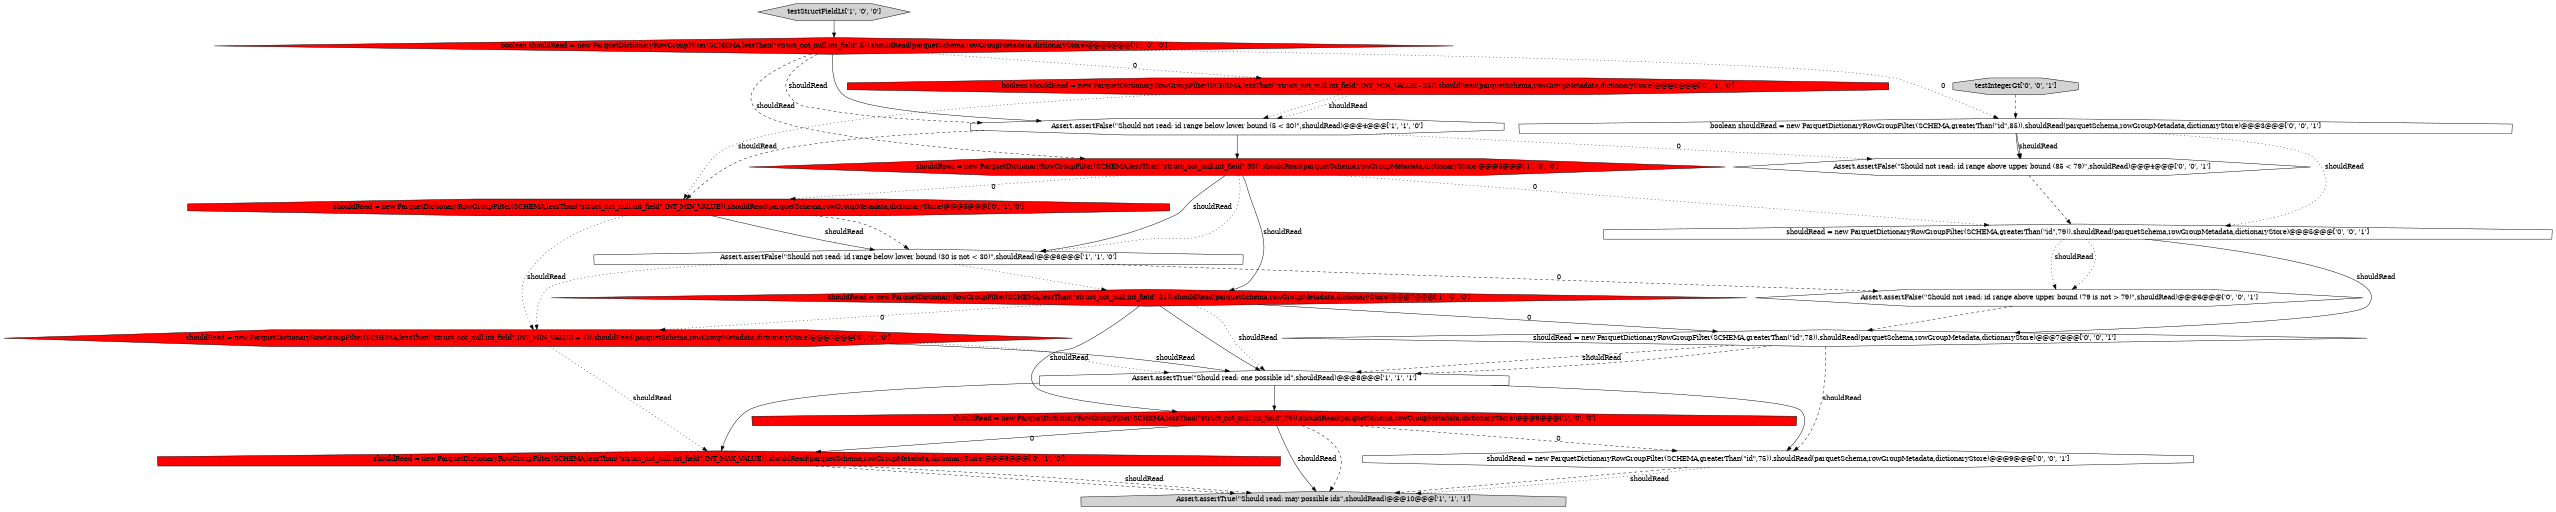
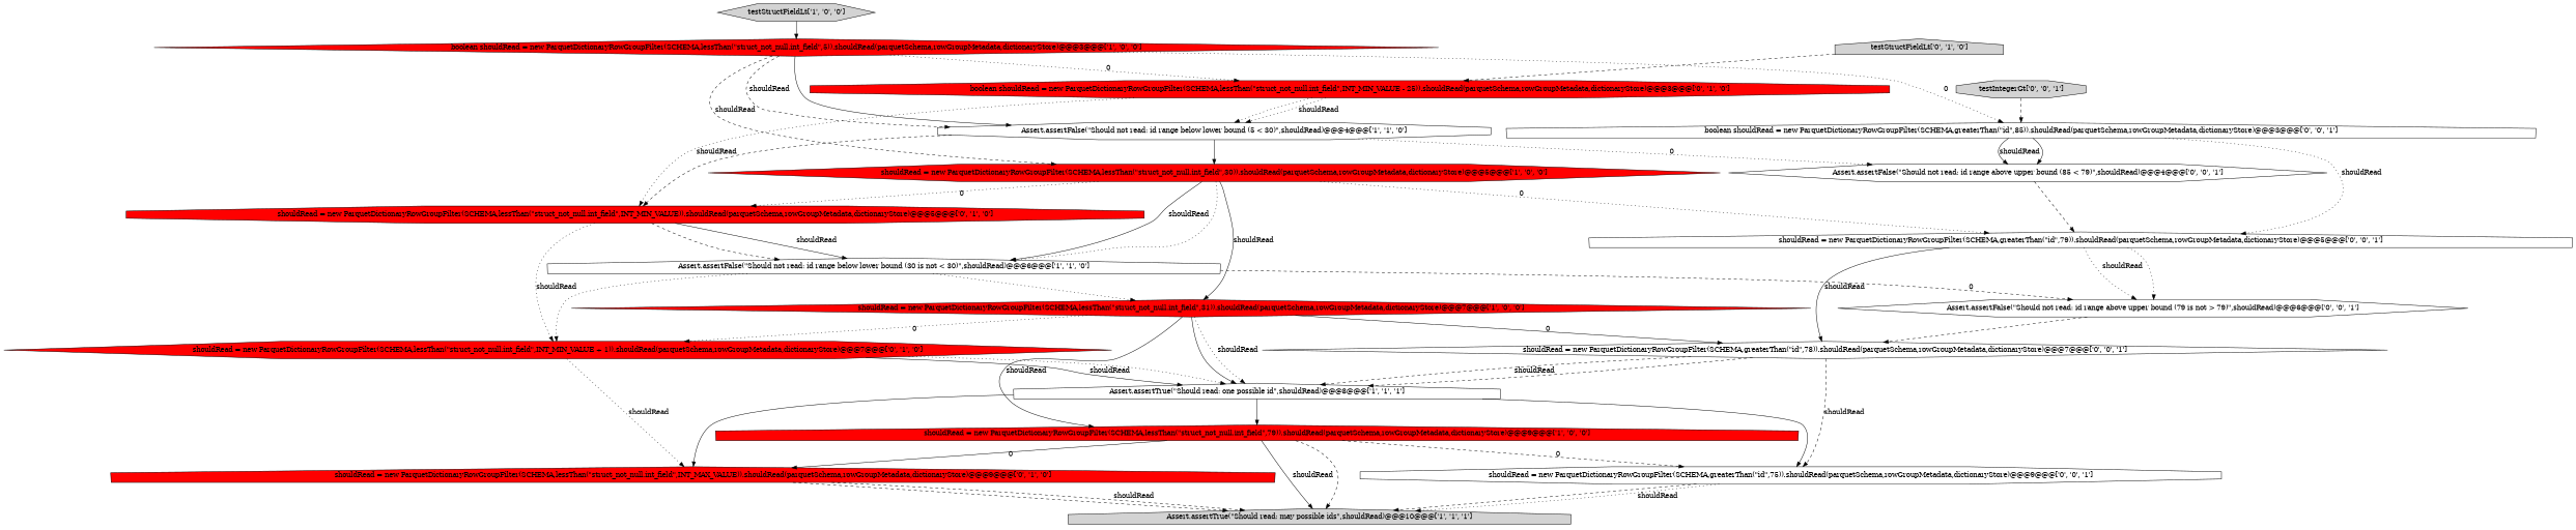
  digraph {
    node [fillcolor=white shape=house style=filled]
    edge [style=dotted]
    n1 [fillcolor=red label="shouldRead = new ParquetDictionaryRowGroupFilter(SCHEMA,lessThan(\"struct_not_null.int_field\",INT_MAX_VALUE)).shouldRead(parquetSchema,rowGroupMetadata,dictionaryStore)@@@9@@@['0', '1', '0']"]
    n2 [fillcolor=lightgray label="Assert.assertTrue(\"Should read: may possible ids\",shouldRead)@@@10@@@['1', '1', '1']"]
    n3 [fillcolor=red label="shouldRead = new ParquetDictionaryRowGroupFilter(SCHEMA,lessThan(\"struct_not_null.int_field\",79)).shouldRead(parquetSchema,rowGroupMetadata,dictionaryStore)@@@9@@@['1', '0', '0']"]
    n4 [label="shouldRead = new ParquetDictionaryRowGroupFilter(SCHEMA,greaterThan(\"id\",75)).shouldRead(parquetSchema,rowGroupMetadata,dictionaryStore)@@@9@@@['0', '0', '1']" shape=octagon]
    n5 [label="Assert.assertFalse(\"Should not read: id range above upper bound (79 is not > 79)\",shouldRead)@@@6@@@['0', '0', '1']" shape=hexagon]
    n6 [label="shouldRead = new ParquetDictionaryRowGroupFilter(SCHEMA,greaterThan(\"id\",78)).shouldRead(parquetSchema,rowGroupMetadata,dictionaryStore)@@@7@@@['0', '0', '1']" shape=diamond]
    n7 [fillcolor=red label="boolean shouldRead = new ParquetDictionaryRowGroupFilter(SCHEMA,lessThan(\"struct_not_null.int_field\",5)).shouldRead(parquetSchema,rowGroupMetadata,dictionaryStore)@@@3@@@['1', '0', '0']" shape=diamond]
    n8 [fillcolor=red label="boolean shouldRead = new ParquetDictionaryRowGroupFilter(SCHEMA,lessThan(\"struct_not_null.int_field\",INT_MIN_VALUE - 25)).shouldRead(parquetSchema,rowGroupMetadata,dictionaryStore)@@@3@@@['0', '1', '0']" shape=octagon]
    n9 [fillcolor=red label="shouldRead = new ParquetDictionaryRowGroupFilter(SCHEMA,lessThan(\"struct_not_null.int_field\",30)).shouldRead(parquetSchema,rowGroupMetadata,dictionaryStore)@@@5@@@['1', '0', '0']" shape=hexagon]
    n10 [label="boolean shouldRead = new ParquetDictionaryRowGroupFilter(SCHEMA,greaterThan(\"id\",85)).shouldRead(parquetSchema,rowGroupMetadata,dictionaryStore)@@@3@@@['0', '0', '1']"]
    n11 [label="Assert.assertFalse(\"Should not read: id range below lower bound (5 < 30)\",shouldRead)@@@4@@@['1', '1', '0']" shape=octagon]
    n12 [label="Assert.assertFalse(\"Should not read: id range above upper bound (85 < 79)\",shouldRead)@@@4@@@['0', '0', '1']" shape=hexagon]
    n13 [label="shouldRead = new ParquetDictionaryRowGroupFilter(SCHEMA,greaterThan(\"id\",79)).shouldRead(parquetSchema,rowGroupMetadata,dictionaryStore)@@@5@@@['0', '0', '1']"]
    n14 [fillcolor=lightgray label="testIntegerGt['0', '0', '1']" shape=octagon]
+   n15 [fillcolor=lightgray label="testStructFieldLt['0', '1', '0']"]
    n16 [label="Assert.assertTrue(\"Should read: one possible id\",shouldRead)@@@8@@@['1', '1', '1']"]
    n17 [fillcolor=red label="shouldRead = new ParquetDictionaryRowGroupFilter(SCHEMA,lessThan(\"struct_not_null.int_field\",INT_MIN_VALUE)).shouldRead(parquetSchema,rowGroupMetadata,dictionaryStore)@@@5@@@['0', '1', '0']" shape=octagon]
    n18 [fillcolor=red label="shouldRead = new ParquetDictionaryRowGroupFilter(SCHEMA,lessThan(\"struct_not_null.int_field\",31)).shouldRead(parquetSchema,rowGroupMetadata,dictionaryStore)@@@7@@@['1', '0', '0']" shape=diamond]
    n19 [fillcolor=red label="shouldRead = new ParquetDictionaryRowGroupFilter(SCHEMA,lessThan(\"struct_not_null.int_field\",INT_MIN_VALUE + 1)).shouldRead(parquetSchema,rowGroupMetadata,dictionaryStore)@@@7@@@['0', '1', '0']" shape=hexagon]
    n20 [fillcolor=lightgray label="testStructFieldLt['1', '0', '0']" shape=hexagon]
    n21 [label="Assert.assertFalse(\"Should not read: id range below lower bound (30 is not < 30)\",shouldRead)@@@6@@@['1', '1', '0']"]
    n1 -> n2 [style=dashed]
    n1 -> n2 [label=shouldRead style=dashed]
    n3 -> n1 [label=0 style=solid]
    n3 -> n2 [style=dashed]
    n3 -> n2 [label=shouldRead style=solid]
    n3 -> n4 [label=0 style=dashed]
    n4 -> n2 [style=dashed]
    n4 -> n2 [label=shouldRead]
    n5 -> n6 [style=dashed]
    n6 -> n4 [label=shouldRead style=dashed]
    n6 -> n16 [label=shouldRead style=dashed]
    n6 -> n16 [style=dashed]
    n7 -> n8 [label=0]
    n7 -> n9 [label=shouldRead style=dashed]
    n7 -> n10 [label=0]
    n7 -> n11 [label=shouldRead style=dashed]
    n7 -> n11 [style=solid]
    n8 -> n11
    n8 -> n11 [label=shouldRead]
    n8 -> n17 [label=shouldRead]
    n9 -> n13 [label=0]
    n9 -> n17 [label=0]
    n9 -> n18 [label=shouldRead style=solid]
    n9 -> n21 [label=shouldRead style=solid]
    n9 -> n21
    n10 -> n12 [style=solid]
    n10 -> n12 [label=shouldRead style=solid]
    n10 -> n13 [label=shouldRead]
    n11 -> n9 [style=solid]
    n11 -> n12 [label=0]
    n11 -> n17 [style=dashed]
    n12 -> n13 [style=dashed]
    n13 -> n5 [label=shouldRead]
    n13 -> n5
    n13 -> n6 [label=shouldRead style=solid]
    n14 -> n10 [style=dashed]
+   n15 -> n8 [style=dashed]
    n16 -> n1 [style=solid]
    n16 -> n3 [style=solid]
    n16 -> n4 [style=solid]
    n17 -> n19 [label=shouldRead]
    n17 -> n21 [label=shouldRead style=solid]
    n17 -> n21 [style=dashed]
    n18 -> n3 [label=shouldRead style=solid]
    n18 -> n6 [label=0 style=solid]
    n18 -> n16 [label=shouldRead]
    n18 -> n16 [style=solid]
    n18 -> n19 [label=0]
    n19 -> n1 [label=shouldRead]
    n19 -> n16 [label=shouldRead style=solid]
    n19 -> n16
    n20 -> n7 [style=solid]
    n21 -> n5 [label=0 style=dashed]
    n21 -> n18
    n21 -> n19
  }
